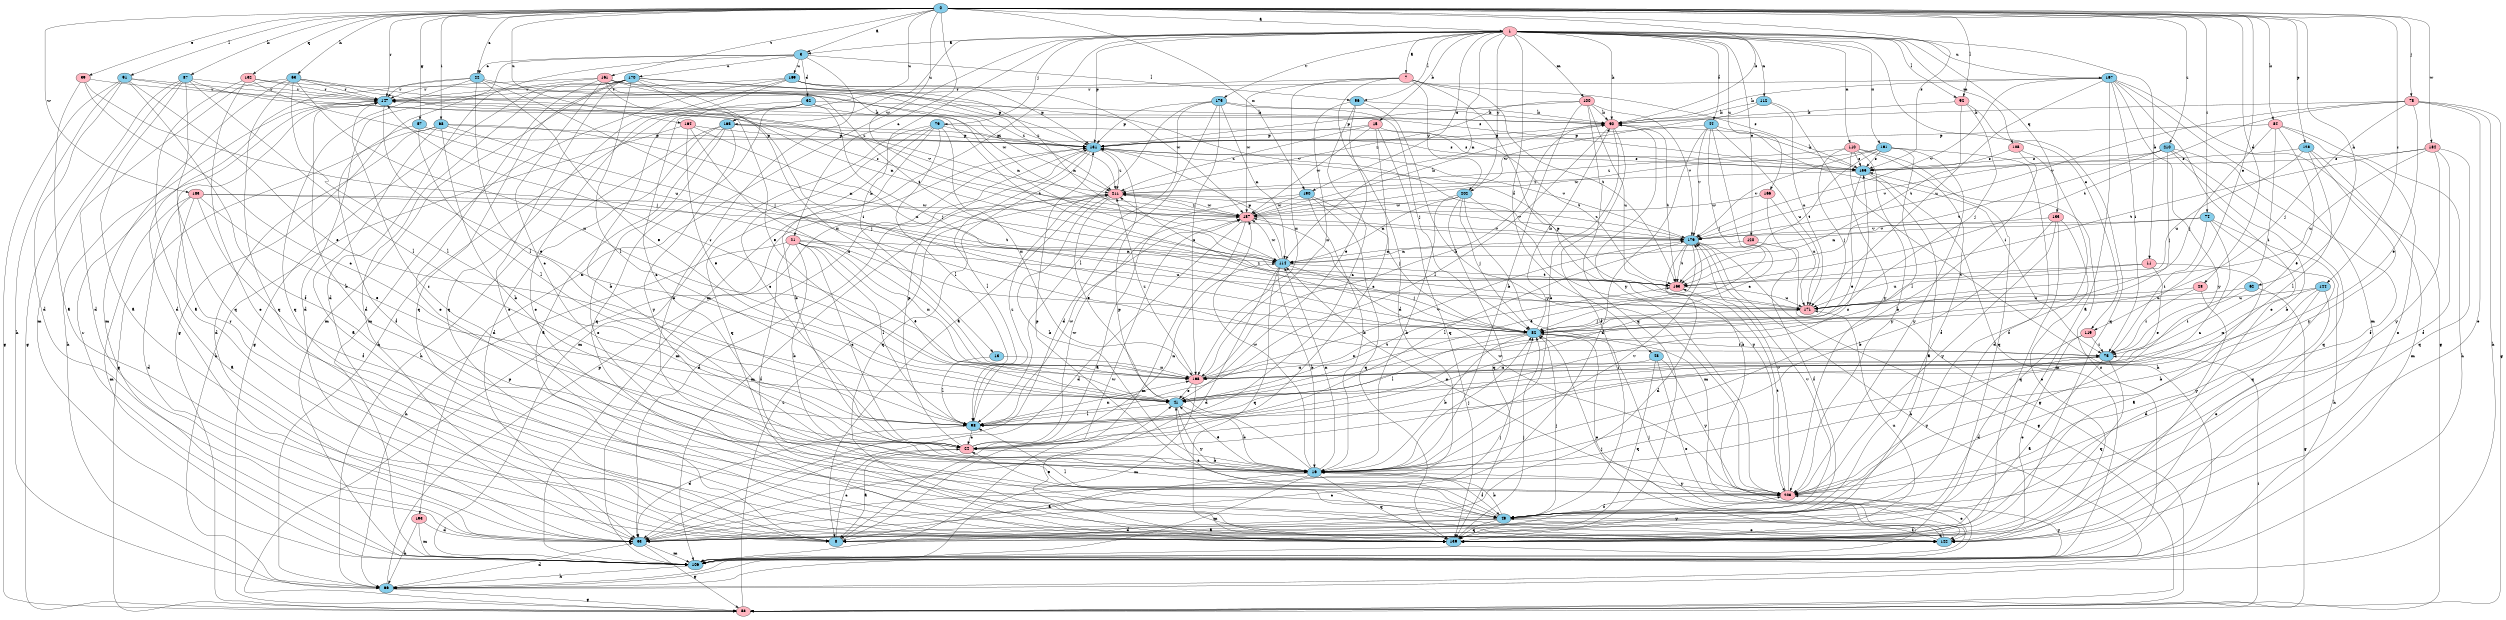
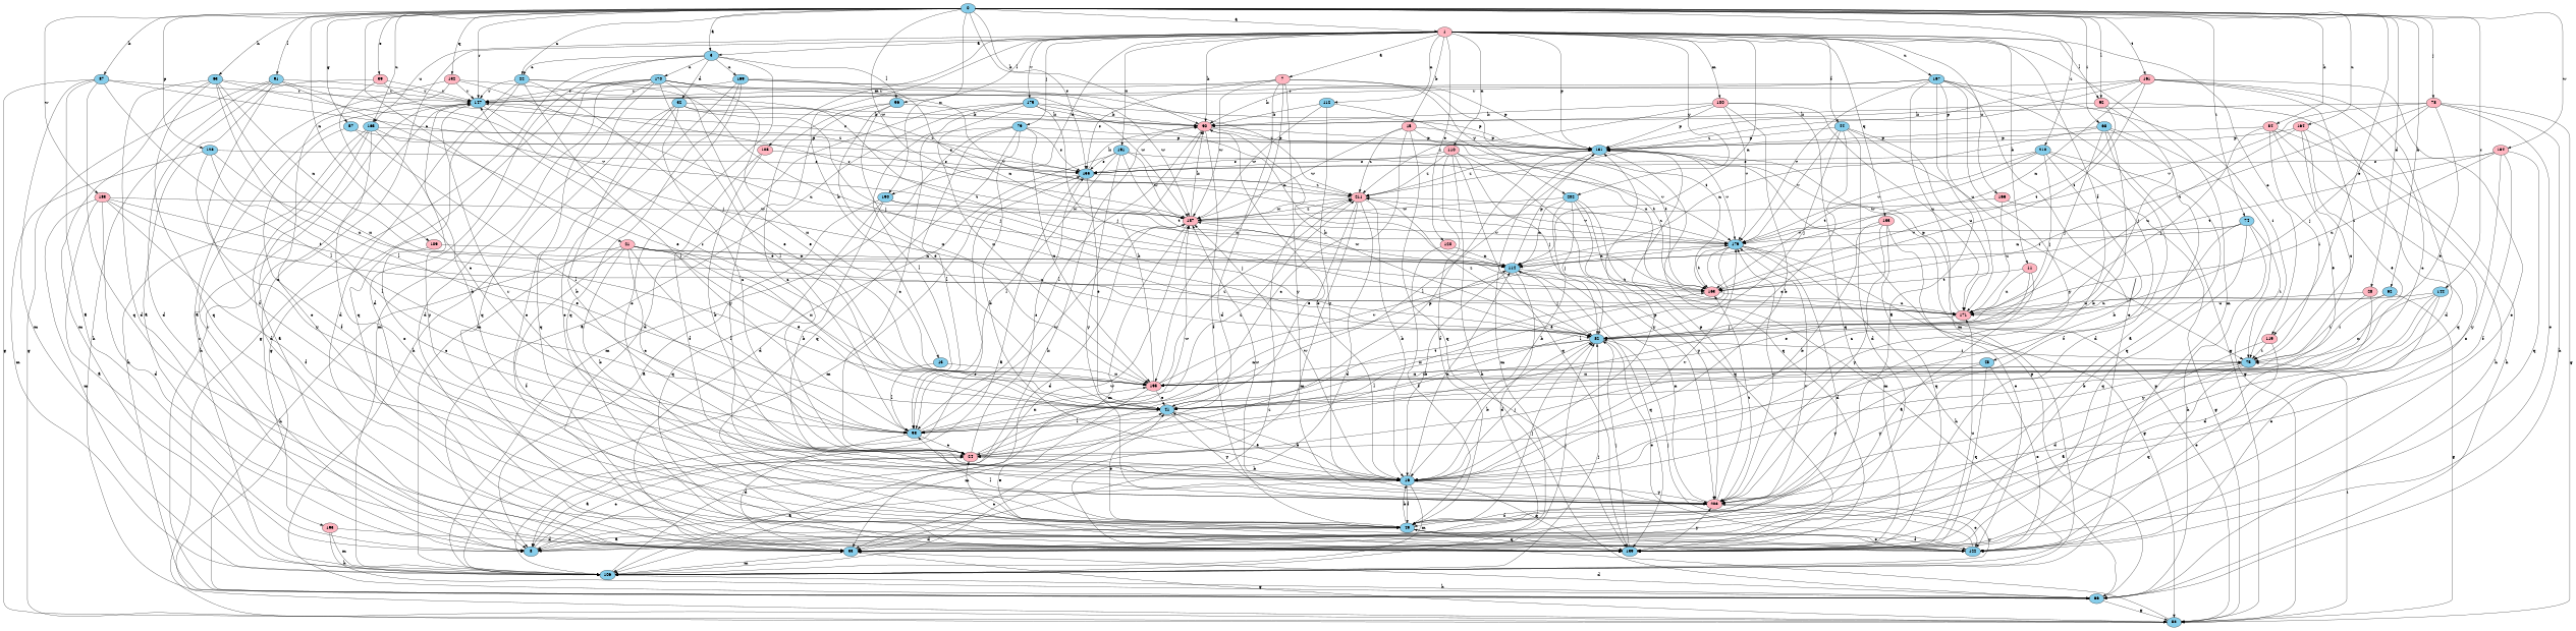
  strict digraph {
    node [fillcolor=skyblue style=filled]
    1 [fillcolor=lightpink]
    0
    3
    21 [fillcolor=lightpink]
    22
    28 [fillcolor=lightpink]
    39 [fillcolor=lightpink]
    57
    62
    63
    68
    74
    78 [fillcolor=lightpink]
    84 [fillcolor=lightpink]
    87
    90 [fillcolor=lightpink]
    91
    92 [fillcolor=lightpink]
+   109 [fillcolor=lightpink]
    119 [fillcolor=lightpink]
    128
    132 [fillcolor=lightpink]
    144
    147
    155
    161 [fillcolor=lightpink]
    164 [fillcolor=lightpink]
    165
    183 [fillcolor=lightpink]
    184 [fillcolor=lightpink]
    187 [fillcolor=lightpink]
    190
    210
    7 [fillcolor=lightpink]
    11 [fillcolor=lightpink]
    13
    15 [fillcolor=lightpink]
    44
    48
    79
    96
    100 [fillcolor=lightpink]
    105 [fillcolor=lightpink]
    106
    110 [fillcolor=lightpink]
    112
    114
    120 [fillcolor=lightpink]
    131
    133 [fillcolor=lightpink]
    166 [fillcolor=lightpink]
    167
    175
    191
    193 [fillcolor=lightpink]
    202
    32
    33
-   58 [fillcolor=lightpink]
+   58
    122
    169
    170
    195 [fillcolor=lightpink]
    24 [fillcolor=lightpink]
    41
    171 [fillcolor=lightpink]
    98
    16
    49
    66
    139
    82
    75
    8
    179
    163 [fillcolor=lightpink]
    211 [fillcolor=lightpink]
    203 [fillcolor=lightpink]
    1 -> 3 [label=a]
    1 -> 90 [label=k]
    1 -> 92 [label=l]
    1 -> 119 [label=o]
    1 -> 165 [label=u]
    1 -> 190 [label=x]
    1 -> 7 [label=a]
    1 -> 11 [label=b]
    1 -> 13 [label=b]
    1 -> 15 [label=b]
    1 -> 44 [label=f]
    1 -> 48 [label=f]
    1 -> 79 [label=j]
    1 -> 96 [label=l]
    1 -> 100 [label=m]
    1 -> 105 [label=m]
    1 -> 106 [label=m]
    1 -> 110 [label=n]
    1 -> 112 [label=n]
    1 -> 114 [label=n]
    1 -> 120 [label=o]
    1 -> 131 [label=p]
    1 -> 133 [label=q]
    1 -> 166 [label=u]
    1 -> 167 [label=u]
    1 -> 175 [label=v]
    1 -> 191 [label=x]
    1 -> 193 [label=x]
    1 -> 202 [label=y]
    0 -> 1 [label=a]
    0 -> 3 [label=a]
    0 -> 21 [label=c]
    0 -> 22 [label=c]
    0 -> 28 [label=d]
    0 -> 39 [label=e]
    0 -> 57 [label=g]
    0 -> 62 [label=h]
    0 -> 63 [label=h]
    0 -> 68 [label=i]
    0 -> 74 [label=i]
    0 -> 78 [label=j]
    0 -> 84 [label=k]
    0 -> 87 [label=k]
    0 -> 90 [label=k]
    0 -> 91 [label=l]
    0 -> 92 [label=l]
+   0 -> 109 [label=n]
    0 -> 119 [label=o]
    0 -> 128 [label=p]
    0 -> 132 [label=q]
    0 -> 144 [label=r]
    0 -> 147 [label=r]
    0 -> 155 [label=s]
    0 -> 161 [label=t]
    0 -> 164 [label=u]
    0 -> 165 [label=u]
    0 -> 183 [label=w]
    0 -> 184 [label=w]
    0 -> 187 [label=w]
    0 -> 190 [label=x]
    0 -> 210 [label=z]
    3 -> 22 [label=c]
    3 -> 96 [label=l]
    3 -> 32 [label=d]
    3 -> 33 [label=d]
    3 -> 58 [label=g]
    3 -> 122 [label=o]
    3 -> 169 [label=u]
    3 -> 170 [label=u]
    21 -> 114 [label=n]
    21 -> 195 [label=x]
    21 -> 24 [label=c]
    21 -> 41 [label=e]
    21 -> 171 [label=u]
    21 -> 98 [label=l]
    21 -> 16 [label=b]
    21 -> 49 [label=f]
    21 -> 66 [label=h]
    22 -> 147 [label=r]
    22 -> 187 [label=w]
    22 -> 33 [label=d]
    22 -> 41 [label=e]
    22 -> 98 [label=l]
    22 -> 139 [label=q]
    22 -> 82 [label=j]
    28 -> 33 [label=d]
    28 -> 171 [label=u]
    28 -> 75 [label=i]
    39 -> 147 [label=r]
    39 -> 24 [label=c]
    39 -> 82 [label=j]
    39 -> 8 [label=a]
    57 -> 131 [label=p]
    57 -> 98 [label=l]
    57 -> 49 [label=f]
    62 -> 58 [label=g]
    62 -> 171 [label=u]
    62 -> 75 [label=i]
    63 -> 147 [label=r]
    63 -> 106 [label=m]
    63 -> 114 [label=n]
    63 -> 33 [label=d]
    63 -> 195 [label=x]
    63 -> 98 [label=l]
    63 -> 139 [label=q]
    63 -> 179 [label=v]
    68 -> 114 [label=n]
    68 -> 131 [label=p]
    68 -> 33 [label=d]
    68 -> 58 [label=g]
    68 -> 16 [label=b]
    68 -> 82 [label=j]
    68 -> 8 [label=a]
    74 -> 114 [label=n]
    74 -> 24 [label=c]
    74 -> 66 [label=h]
    74 -> 139 [label=q]
    74 -> 75 [label=i]
    74 -> 179 [label=v]
    78 -> 90 [label=k]
    78 -> 58 [label=g]
    78 -> 122 [label=o]
    78 -> 41 [label=e]
    78 -> 66 [label=h]
    78 -> 82 [label=j]
    78 -> 179 [label=v]
    78 -> 163 [label=t]
    84 -> 131 [label=p]
    84 -> 122 [label=o]
    84 -> 41 [label=e]
    84 -> 66 [label=h]
    84 -> 82 [label=j]
    84 -> 75 [label=i]
    87 -> 147 [label=r]
    87 -> 106 [label=m]
    87 -> 58 [label=g]
    87 -> 98 [label=l]
    87 -> 139 [label=q]
    87 -> 8 [label=a]
    87 -> 211 [label=z]
    90 -> 131 [label=p]
    90 -> 98 [label=l]
    90 -> 16 [label=b]
    90 -> 49 [label=f]
    90 -> 163 [label=t]
    91 -> 147 [label=r]
    91 -> 155 [label=s]
    91 -> 33 [label=d]
    91 -> 58 [label=g]
    91 -> 41 [label=e]
    91 -> 49 [label=f]
    91 -> 66 [label=h]
    92 -> 90 [label=k]
    92 -> 139 [label=q]
    92 -> 82 [label=j]
    92 -> 163 [label=t]
+   109 -> 114 [label=n]
+   109 -> 24 [label=c]
    119 -> 33 [label=d]
    119 -> 122 [label=o]
    119 -> 75 [label=i]
    128 -> 155 [label=s]
    128 -> 106 [label=m]
    128 -> 171 [label=u]
    128 -> 98 [label=l]
    128 -> 203 [label=y]
    132 -> 147 [label=r]
    132 -> 122 [label=o]
    132 -> 171 [label=u]
    132 -> 8 [label=a]
    132 -> 211 [label=z]
    144 -> 122 [label=o]
    144 -> 195 [label=x]
    144 -> 171 [label=u]
    144 -> 16 [label=b]
    144 -> 203 [label=y]
    147 -> 90 [label=k]
    147 -> 41 [label=e]
    147 -> 16 [label=b]
    147 -> 66 [label=h]
    155 -> 90 [label=k]
    155 -> 106 [label=m]
    155 -> 41 [label=e]
    155 -> 8 [label=a]
    155 -> 211 [label=z]
    161 -> 147 [label=r]
    161 -> 114 [label=n]
    161 -> 131 [label=p]
    161 -> 33 [label=d]
    161 -> 122 [label=o]
    161 -> 24 [label=c]
    161 -> 75 [label=i]
    161 -> 163 [label=t]
    161 -> 211 [label=z]
    164 -> 131 [label=p]
    164 -> 195 [label=x]
    164 -> 41 [label=e]
    164 -> 171 [label=u]
    164 -> 66 [label=h]
    165 -> 155 [label=s]
    165 -> 131 [label=p]
    165 -> 33 [label=d]
    165 -> 122 [label=o]
    165 -> 66 [label=h]
    165 -> 8 [label=a]
    165 -> 203 [label=y]
    183 -> 187 [label=w]
    183 -> 106 [label=m]
    183 -> 33 [label=d]
    183 -> 41 [label=e]
    183 -> 49 [label=f]
    183 -> 8 [label=a]
    183 -> 163 [label=t]
    184 -> 155 [label=s]
    184 -> 171 [label=u]
    184 -> 49 [label=f]
    184 -> 139 [label=q]
    184 -> 163 [label=t]
    184 -> 203 [label=y]
    187 -> 90 [label=k]
    187 -> 147 [label=r]
    187 -> 106 [label=m]
    187 -> 33 [label=d]
    187 -> 179 [label=v]
    187 -> 211 [label=z]
    190 -> 187 [label=w]
    190 -> 16 [label=b]
    190 -> 139 [label=q]
    190 -> 82 [label=j]
    190 -> 8 [label=a]
    210 -> 155 [label=s]
    210 -> 16 [label=b]
    210 -> 49 [label=f]
    210 -> 139 [label=q]
    210 -> 82 [label=j]
    210 -> 179 [label=v]
    210 -> 163 [label=t]
    7 -> 147 [label=r]
    7 -> 155 [label=s]
    7 -> 187 [label=w]
    7 -> 202 [label=y]
    7 -> 33 [label=d]
    7 -> 195 [label=x]
    7 -> 163 [label=t]
    7 -> 203 [label=y]
    11 -> 41 [label=e]
    11 -> 171 [label=u]
    11 -> 8 [label=a]
    11 -> 163 [label=t]
    13 -> 195 [label=x]
    13 -> 98 [label=l]
    15 -> 187 [label=w]
    15 -> 131 [label=p]
    15 -> 24 [label=c]
    15 -> 139 [label=q]
    15 -> 163 [label=t]
    15 -> 211 [label=z]
    44 -> 131 [label=p]
    44 -> 33 [label=d]
    44 -> 24 [label=c]
    44 -> 171 [label=u]
    44 -> 82 [label=j]
    44 -> 75 [label=i]
    44 -> 179 [label=v]
    48 -> 122 [label=o]
    48 -> 195 [label=x]
    48 -> 139 [label=q]
    48 -> 203 [label=y]
    79 -> 155 [label=s]
    79 -> 106 [label=m]
    79 -> 131 [label=p]
    79 -> 195 [label=x]
    79 -> 24 [label=c]
    79 -> 98 [label=l]
    79 -> 16 [label=b]
    79 -> 139 [label=q]
    96 -> 90 [label=k]
    96 -> 195 [label=x]
    96 -> 24 [label=c]
    96 -> 41 [label=e]
    96 -> 203 [label=y]
    100 -> 90 [label=k]
    100 -> 131 [label=p]
    100 -> 171 [label=u]
    100 -> 16 [label=b]
    100 -> 139 [label=q]
    100 -> 179 [label=v]
    100 -> 211 [label=z]
    105 -> 155 [label=s]
    105 -> 16 [label=b]
    105 -> 49 [label=f]
    106 -> 90 [label=k]
    106 -> 147 [label=r]
    106 -> 155 [label=s]
    106 -> 66 [label=h]
    106 -> 82 [label=j]
    106 -> 203 [label=y]
    110 -> 155 [label=s]
    110 -> 49 [label=f]
    110 -> 66 [label=h]
    110 -> 139 [label=q]
    110 -> 82 [label=j]
    110 -> 211 [label=z]
    110 -> 203 [label=y]
    112 -> 90 [label=k]
    112 -> 187 [label=w]
    112 -> 171 [label=u]
    112 -> 203 [label=y]
    114 -> 187 [label=w]
    114 -> 131 [label=p]
    114 -> 33 [label=d]
    114 -> 16 [label=b]
    114 -> 139 [label=q]
    114 -> 82 [label=j]
    114 -> 163 [label=t]
    120 -> 114 [label=n]
    120 -> 49 [label=f]
    131 -> 155 [label=s]
    131 -> 106 [label=m]
    131 -> 98 [label=l]
    131 -> 139 [label=q]
    131 -> 179 [label=v]
    131 -> 211 [label=z]
    133 -> 122 [label=o]
    133 -> 16 [label=b]
    133 -> 139 [label=q]
    133 -> 179 [label=v]
    133 -> 203 [label=y]
    166 -> 187 [label=w]
    166 -> 58 [label=g]
    166 -> 171 [label=u]
    167 -> 90 [label=k]
    167 -> 147 [label=r]
    167 -> 106 [label=m]
    167 -> 58 [label=g]
    167 -> 122 [label=o]
    167 -> 171 [label=u]
    167 -> 75 [label=i]
    167 -> 8 [label=a]
    167 -> 179 [label=v]
    167 -> 203 [label=y]
    175 -> 90 [label=k]
    175 -> 114 [label=n]
    175 -> 131 [label=p]
    175 -> 33 [label=d]
    175 -> 195 [label=x]
    175 -> 98 [label=l]
    175 -> 82 [label=j]
    175 -> 8 [label=a]
    191 -> 155 [label=s]
    191 -> 187 [label=w]
    191 -> 33 [label=d]
    191 -> 98 [label=l]
    191 -> 179 [label=v]
    191 -> 163 [label=t]
    191 -> 203 [label=y]
    193 -> 106 [label=m]
    193 -> 33 [label=d]
    193 -> 66 [label=h]
    202 -> 187 [label=w]
    202 -> 106 [label=m]
    202 -> 114 [label=n]
    202 -> 16 [label=b]
    202 -> 139 [label=q]
    202 -> 82 [label=j]
    202 -> 203 [label=y]
    32 -> 90 [label=k]
    32 -> 24 [label=c]
    32 -> 16 [label=b]
    32 -> 66 [label=h]
    32 -> 139 [label=q]
    32 -> 82 [label=j]
    32 -> 163 [label=t]
    33 -> 106 [label=m]
    33 -> 58 [label=g]
    33 -> 82 [label=j]
    58 -> 131 [label=p]
    58 -> 75 [label=i]
    58 -> 211 [label=z]
    122 -> 24 [label=c]
    122 -> 49 [label=f]
    122 -> 82 [label=j]
    169 -> 147 [label=r]
    169 -> 187 [label=w]
    169 -> 106 [label=m]
    169 -> 114 [label=n]
    169 -> 131 [label=p]
    169 -> 122 [label=o]
    169 -> 139 [label=q]
    170 -> 147 [label=r]
    170 -> 106 [label=m]
    170 -> 33 [label=d]
    170 -> 58 [label=g]
    170 -> 122 [label=o]
    170 -> 195 [label=x]
    170 -> 41 [label=e]
    170 -> 98 [label=l]
    170 -> 139 [label=q]
    170 -> 179 [label=v]
    170 -> 211 [label=z]
    195 -> 90 [label=k]
    195 -> 147 [label=r]
    195 -> 106 [label=m]
    195 -> 41 [label=e]
    195 -> 75 [label=i]
    195 -> 179 [label=v]
    195 -> 211 [label=z]
    24 -> 155 [label=s]
    24 -> 187 [label=w]
    24 -> 114 [label=n]
    24 -> 131 [label=p]
    24 -> 16 [label=b]
    24 -> 8 [label=a]
    41 -> 98 [label=l]
    41 -> 16 [label=b]
    41 -> 163 [label=t]
    41 -> 203 [label=y]
    171 -> 131 [label=p]
    171 -> 82 [label=j]
    98 -> 187 [label=w]
    98 -> 33 [label=d]
    98 -> 195 [label=x]
    98 -> 24 [label=c]
    98 -> 211 [label=z]
    16 -> 147 [label=r]
    16 -> 187 [label=w]
    16 -> 106 [label=m]
    16 -> 114 [label=n]
    16 -> 131 [label=p]
    16 -> 41 [label=e]
    16 -> 49 [label=f]
    16 -> 139 [label=q]
    16 -> 82 [label=j]
    16 -> 8 [label=a]
    16 -> 179 [label=v]
    16 -> 203 [label=y]
    49 -> 33 [label=d]
    49 -> 122 [label=o]
    49 -> 41 [label=e]
    49 -> 98 [label=l]
    49 -> 16 [label=b]
    49 -> 139 [label=q]
    49 -> 82 [label=j]
    49 -> 8 [label=a]
    49 -> 179 [label=v]
    66 -> 131 [label=p]
    66 -> 33 [label=d]
    66 -> 58 [label=g]
    139 -> 41 [label=e]
    139 -> 171 [label=u]
    139 -> 82 [label=j]
    139 -> 203 [label=y]
    82 -> 90 [label=k]
    82 -> 122 [label=o]
    82 -> 195 [label=x]
    82 -> 98 [label=l]
    82 -> 16 [label=b]
    82 -> 75 [label=i]
    82 -> 211 [label=z]
    75 -> 195 [label=x]
    75 -> 139 [label=q]
    75 -> 8 [label=a]
    75 -> 203 [label=y]
    8 -> 147 [label=r]
    8 -> 187 [label=w]
    8 -> 24 [label=c]
    179 -> 114 [label=n]
    179 -> 33 [label=d]
    179 -> 58 [label=g]
    179 -> 41 [label=e]
    179 -> 98 [label=l]
    179 -> 66 [label=h]
    179 -> 163 [label=t]
    179 -> 211 [label=z]
    163 -> 171 [label=u]
    211 -> 187 [label=w]
    211 -> 106 [label=m]
    211 -> 33 [label=d]
    211 -> 41 [label=e]
    211 -> 16 [label=b]
    211 -> 179 [label=v]
    203 -> 187 [label=w]
    203 -> 114 [label=n]
    203 -> 131 [label=p]
    203 -> 122 [label=o]
    203 -> 49 [label=f]
    203 -> 179 [label=v]
    203 -> 163 [label=t]
  }
